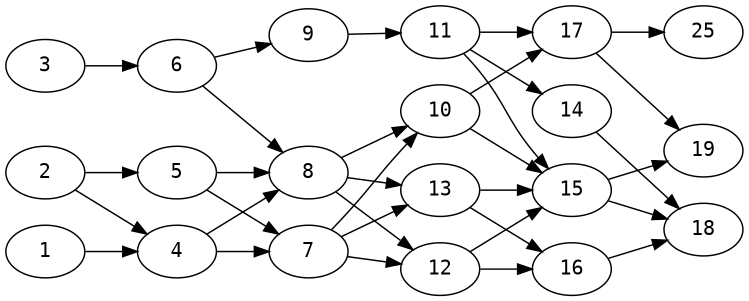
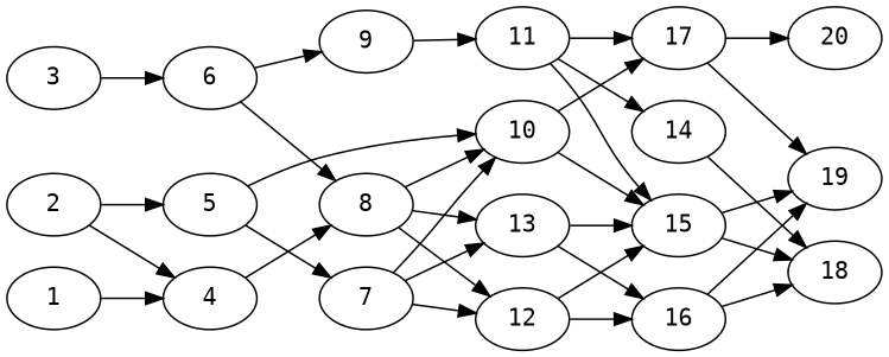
  digraph {
    fontname="DejaVu Sans Mono"
    rankdir=LR
    node [alpha=0.11 fontname="DejaVu Sans Mono"]
    edge [fontname="DejaVu Sans Mono"]
    1 [alpha=0.12 expect_size=34204672]
    4 [alpha=0.12 expect_size=5294080]
    7 [alpha=0.12 expect_size=18486272]
    8 [alpha=0.10 expect_size=8424448]
    5 [expect_size=43745280]
    6 [alpha=0.05 expect_size=40753152]
    9 [expect_size=20519936]
    10 [expect_size=42280960]
    12 [alpha=0.05 expect_size=17264640]
    13 [alpha=0.15 expect_size=44264448]
    11 [alpha=0.09 expect_size=36702208]
    2 [expect_size=15593472]
    3 [alpha=0.08 expect_size=34865152]
    15 [alpha=0.06 expect_size=44470272]
    17 [alpha=0.02 expect_size=33542144]
    16 [alpha=0.07 expect_size=22348800]
    14 [alpha=0.07 expect_size=16755712]
    18 [alpha=0.09 expect_size=13779968]
    19 [alpha=0.18 expect_size=36550656]
-   20 [alpha=0.03 expect_size=14728192 label=25]
+   20 [alpha=0.03 expect_size=14728192]
    1 -> 4
-   4 -> 7
    4 -> 8
    7 -> 10
    7 -> 12
    7 -> 13
    8 -> 10
    8 -> 12
    8 -> 13
    5 -> 7
-   5 -> 8
+   5 -> 10
    6 -> 8
    6 -> 9
    9 -> 11
    10 -> 15
    10 -> 17
    12 -> 15
    12 -> 16
    13 -> 15
    13 -> 16
    11 -> 15
    11 -> 17
    11 -> 14
    2 -> 4
    2 -> 5
    3 -> 6
    15 -> 18
    15 -> 19
    17 -> 19
    17 -> 20
    16 -> 18
+   16 -> 19
    14 -> 18
  }
